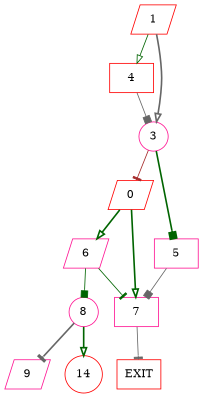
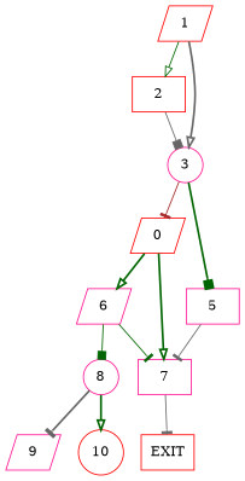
  digraph {
    node [color=deeppink shape=parallelogram]
    edge [arrowhead=onormal color=darkgreen style=solid]
    1 [color=red]
-   2 [color=red shape=box label=4]
+   2 [color=red shape=box]
    3 [shape=circle]
    n4 [color=red label=EXIT shape=box]
    n5 [color=red label=0]
    5 [shape=box]
    6
    7 [shape=box]
    8 [shape=circle]
    9
-   10 [color=red shape=circle label=14]
+   10 [color=red shape=circle]
    1 -> 2
    1 -> 3 [color=gray40 style=bold]
    2 -> 3 [arrowhead=box color=gray40]
    3 -> n5 [arrowhead=tee color=brown]
    3 -> 5 [arrowhead=box style=bold]
    n5 -> 6 [style=bold]
    n5 -> 7 [style=bold]
-   5 -> 7 [arrowhead=box color=gray40]
+   5 -> 7 [arrowhead=tee color=gray40]
    6 -> 7 [arrowhead=tee]
    6 -> 8 [arrowhead=box]
    7 -> n4 [arrowhead=tee color=gray40]
    8 -> 9 [arrowhead=tee color=gray40 style=bold]
    8 -> 10 [style=bold]
  }
